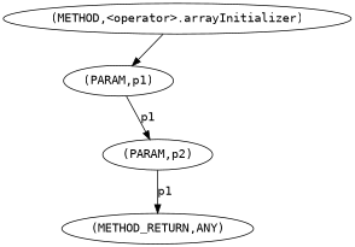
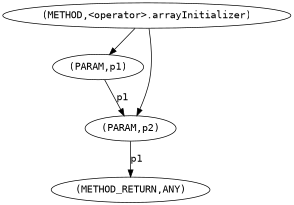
  digraph {
    fontname="DejaVu Sans Mono"
    node [fontname="DejaVu Sans Mono"]
    edge [fontname="DejaVu Sans Mono"]
    n1 [label=<(METHOD,&lt;operator&gt;.arrayInitializer)>]
    n2 [label=<(PARAM,p1)>]
    n3 [label=<(PARAM,p2)>]
    n4 [label=<(METHOD_RETURN,ANY)>]
    n1 -> n2
+   n1 -> n3
    n2 -> n3 [label=p1]
    n3 -> n4 [label=p1]
  }
